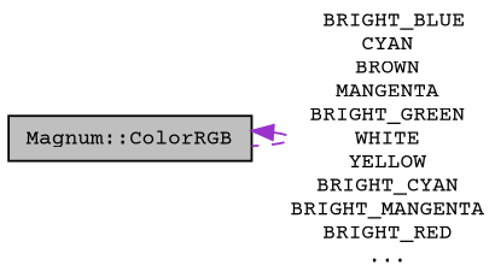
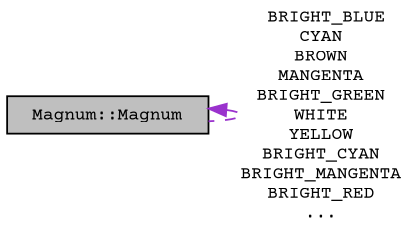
  digraph {
    fontname="Courier Prime"
-   n1 [color=black fillcolor=grey75 fontcolor=black fontname="Courier Prime" fontsize=10 height=0.2 label="Magnum::ColorRGB" shape=record style=filled width=0.4]
+   n1 [color=black fillcolor=grey75 fontcolor=black fontname="Courier Prime" fontsize=10 height=0.2 label="Magnum::Magnum" shape=record style=filled width=0.4]
    n1 -> n1 [color=darkorchid3 dir=back fontname="Courier Prime" fontsize=10 label=" BRIGHT_BLUE\nCYAN\nBROWN\nMANGENTA\nBRIGHT_GREEN\nWHITE\nYELLOW\nBRIGHT_CYAN\nBRIGHT_MANGENTA\nBRIGHT_RED\n..." labelfontname=Helvetica labelfontsize=10 style=dashed]
  }
